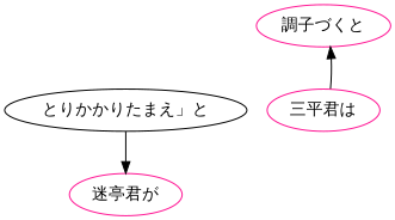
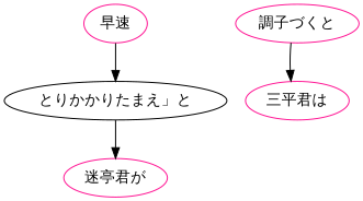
  digraph {
    fontname="Roboto Condensed"
    node [color=deeppink fontname="Roboto Condensed"]
    edge [fontname="Roboto Condensed"]
+   n1 [label="早速"]
    n2 [color=black label="とりかかりたまえ」と"]
    n3 [label="迷亭君が"]
    n4 [label="調子づくと"]
    n5 [label="三平君は"]
+   n1 -> n2
    n2 -> n3
-   n5 -> n4
+   n4 -> n5
  }
